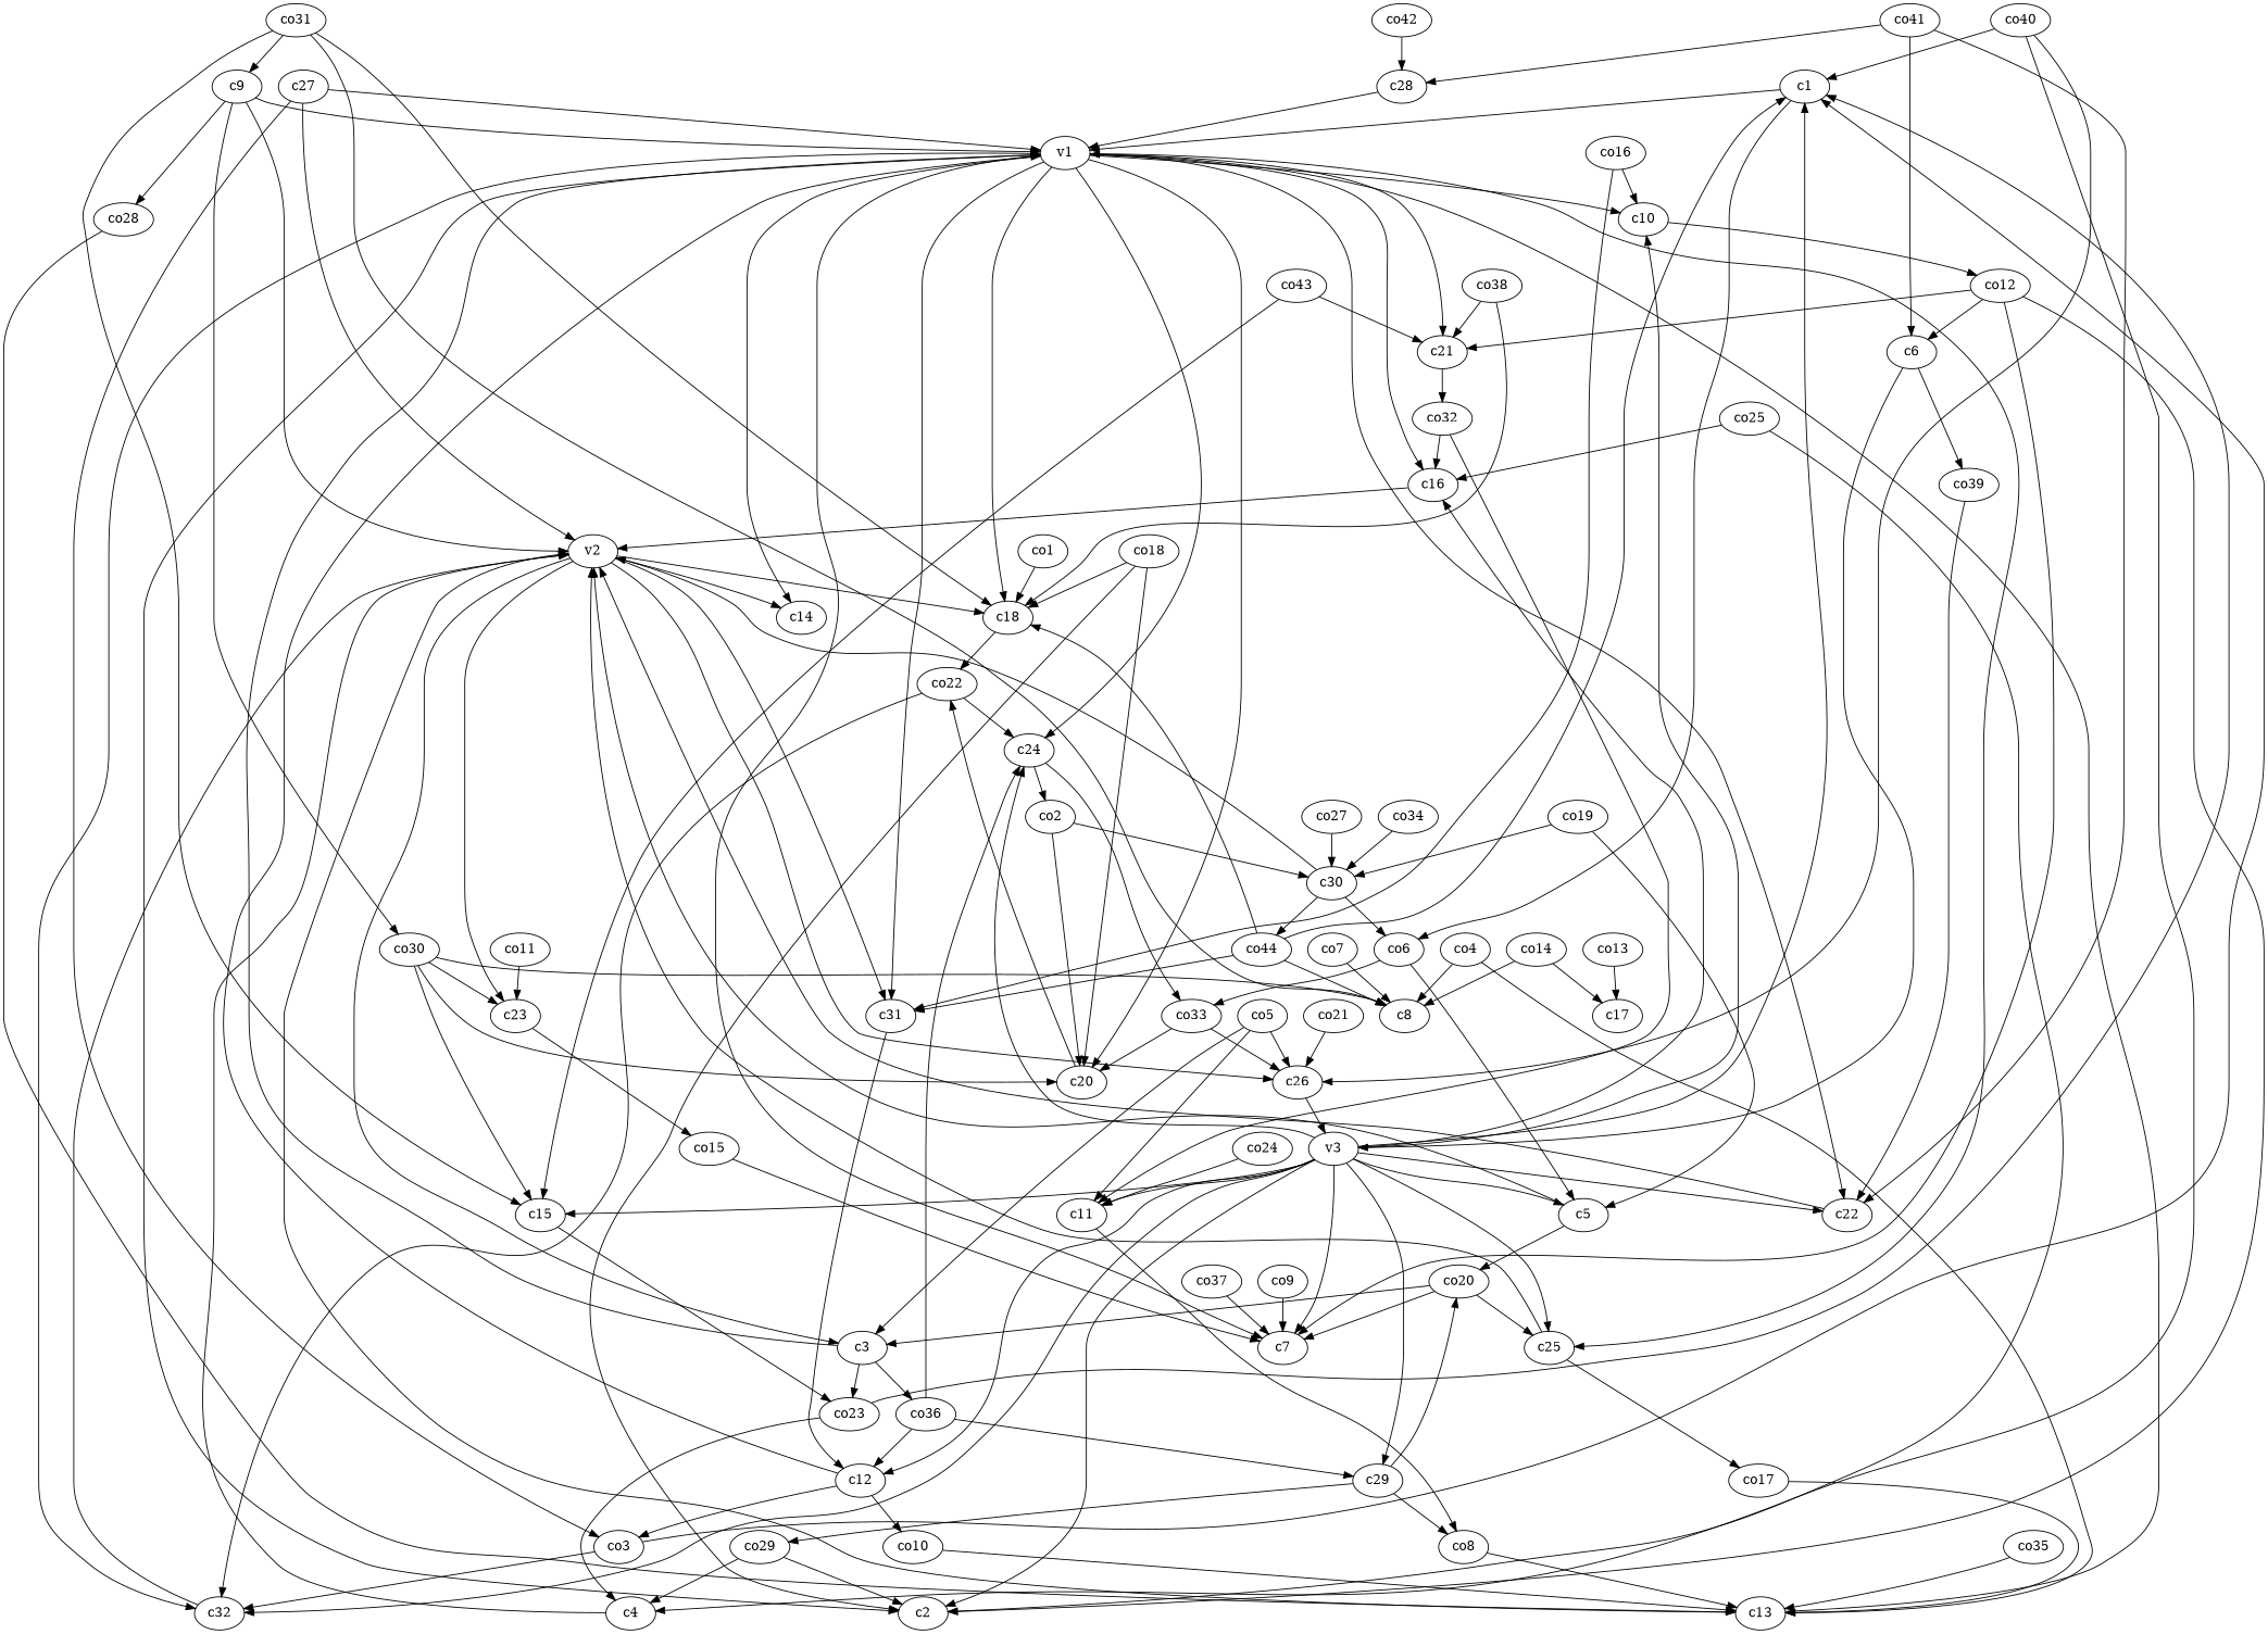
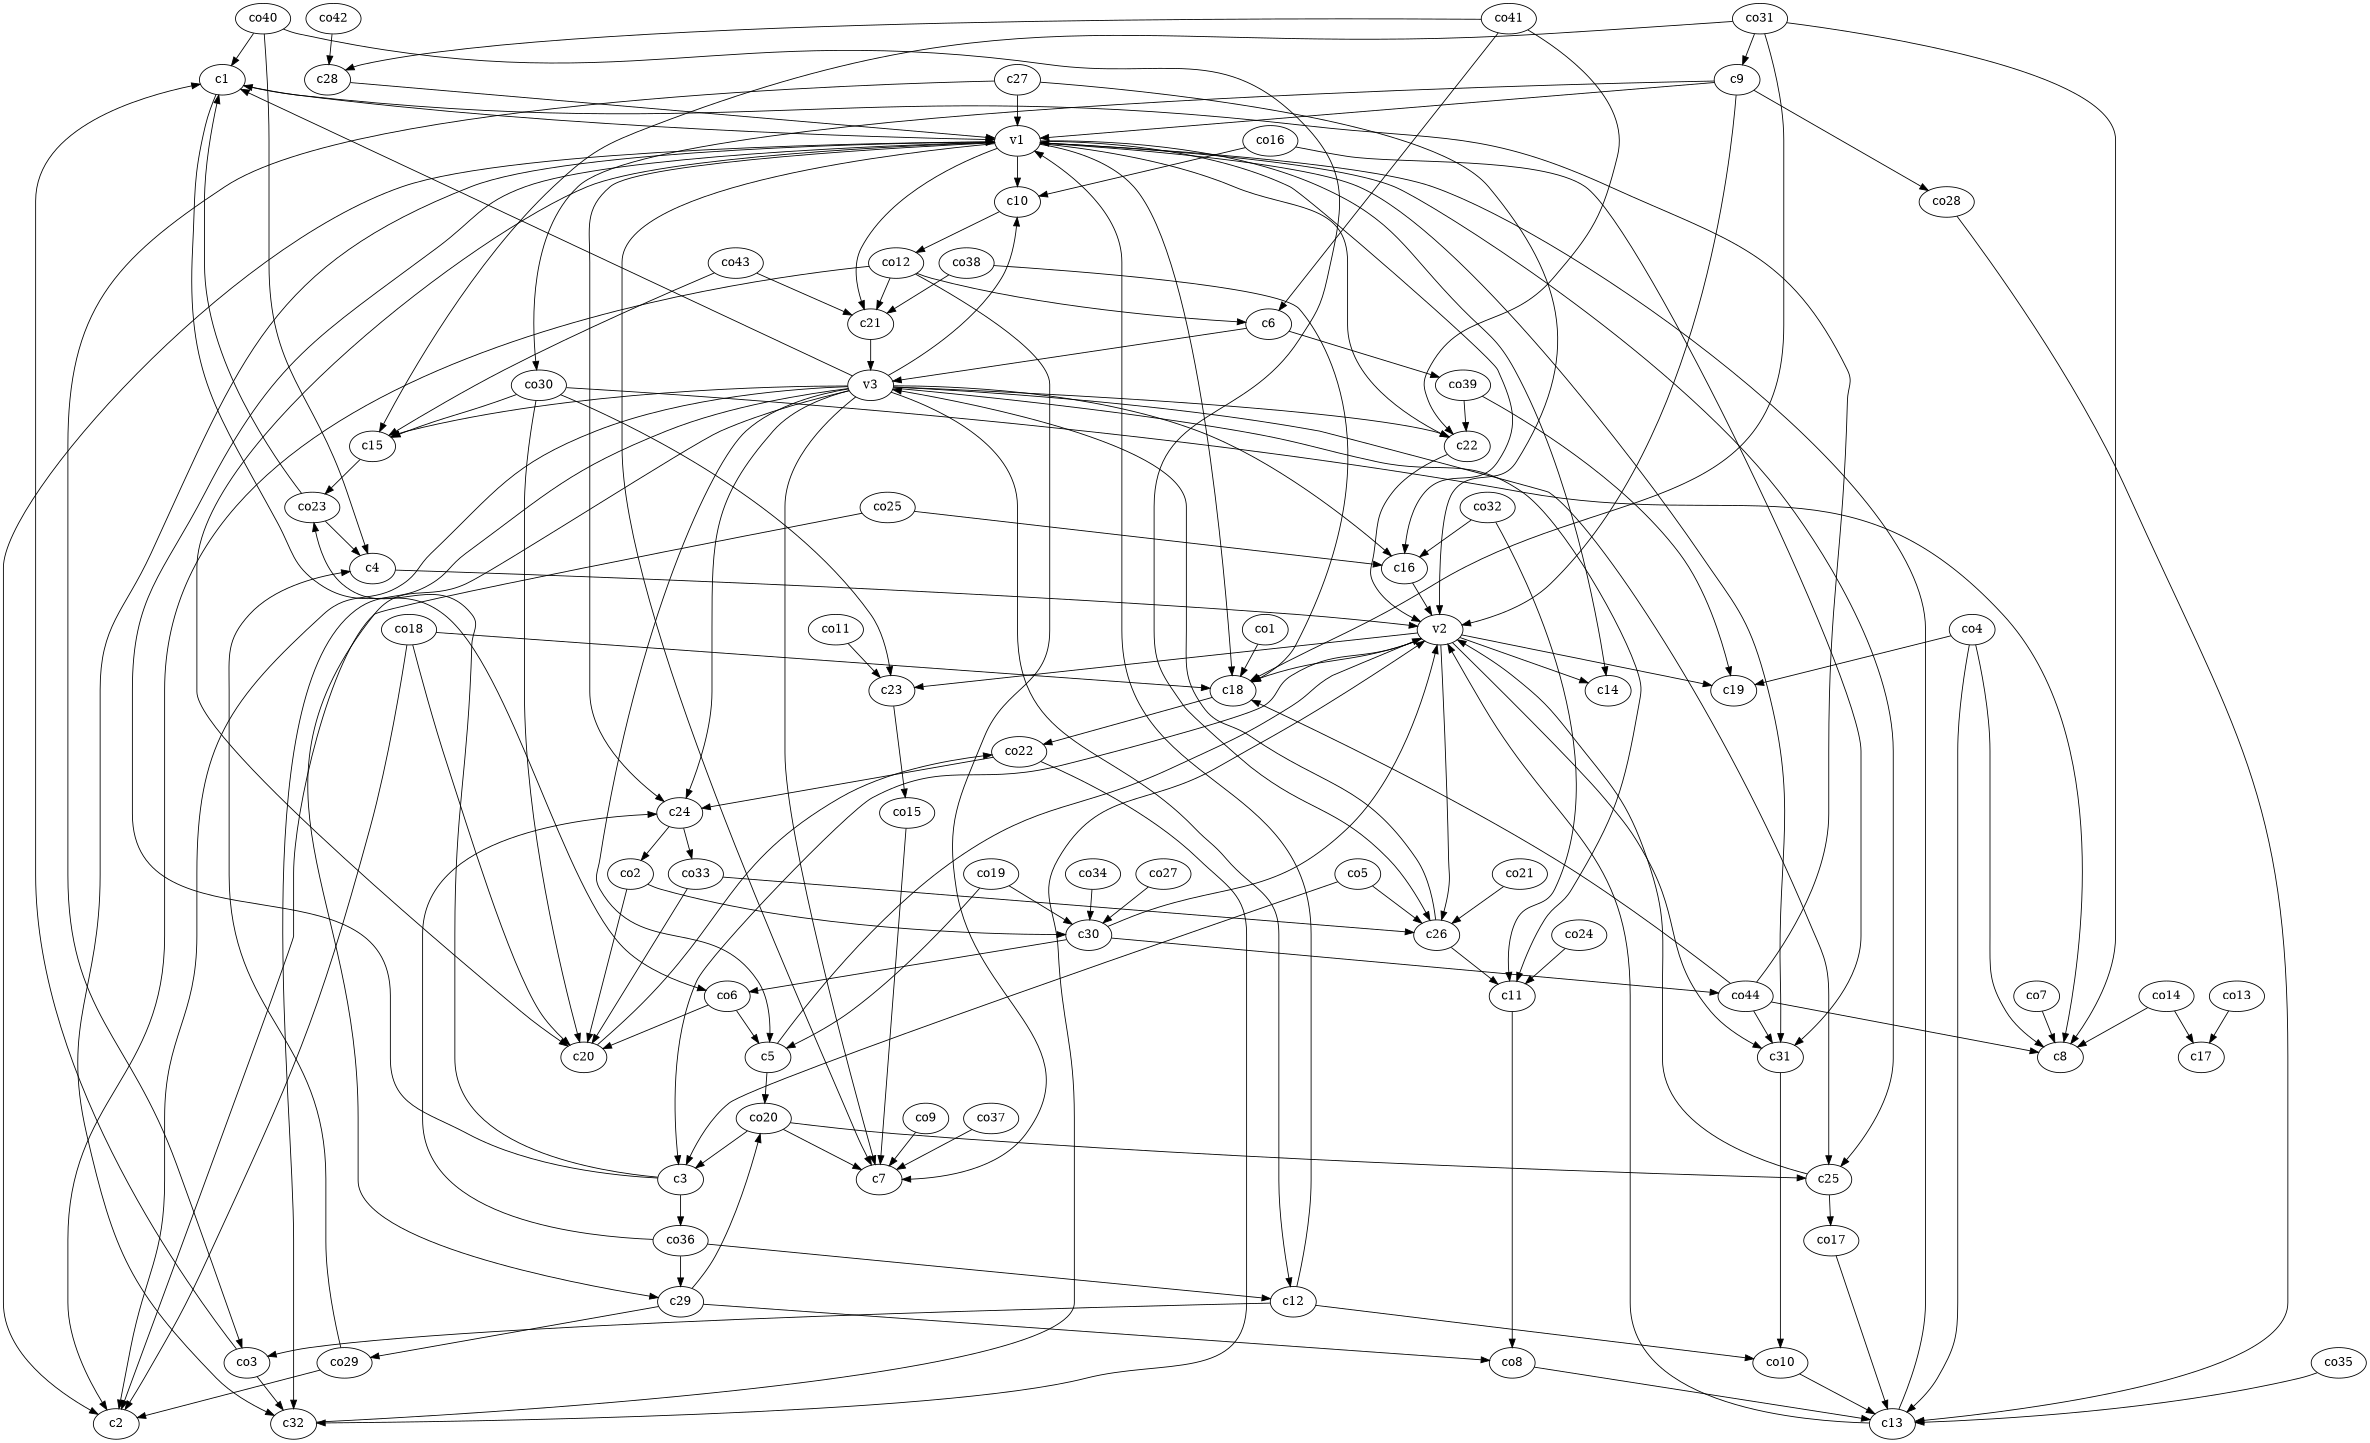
  strict digraph {
    edge [weight=1]
    c1
    v1
    co6
    c10
    c16
    c18
    c20
    c21
    c22
    c24
    c25
    c31
    c32
    c2
    c7
    c14
    c5
    c3
    co23
    co36
    c4
    c12
    c29
    v2
    c23
    c26
+   c19
    co20
    c6
    v3
    co39
    c11
    c15
    c9
    co28
    co30
    c13
    c8
    co12
    co8
    co3
    co10
    co22
    co15
    co2
    co33
    c30
    co17
    c27
    c28
    co29
    co44
    co1
    co4
    co5
    co7
    co9
    co11
    co13
    c17
    co14
    co16
    co18
    co19
    co21
    co24
    co25
    co27
    co31
    co32
    co34
    co35
    co37
    co38
    co40
    co41
    co42
    co43
    c1 -> v1
    c1 -> co6
    v1 -> c10
    v1 -> c16
    v1 -> c18
    v1 -> c20
    v1 -> c21
    v1 -> c22
    v1 -> c24
    v1 -> c25
    v1 -> c31
    v1 -> c32
    v1 -> c2
    v1 -> c7
    v1 -> c14
-   co6 -> co33
+   co6 -> c20
    co6 -> c5
    c10 -> co12
    c16 -> v2
    c18 -> co22
    c20 -> co22
-   c21 -> co32
+   c21 -> v3
    c22 -> v2
    c24 -> co2
    c24 -> co33
    c25 -> v2
    c25 -> co17
-   c31 -> c12
+   c31 -> co10
    c32 -> v2
    c5 -> v2
    c5 -> co20
    c3 -> v1
    c3 -> co23
    c3 -> co36
    co23 -> c1
    co23 -> c4
    co36 -> c24
    co36 -> c12
    co36 -> c29
    c4 -> v2
    c12 -> v1
    c12 -> co3
    c12 -> co10
    c29 -> co20
    c29 -> co8
    c29 -> co29
    v2 -> c18
    v2 -> c31
    v2 -> c14
    v2 -> c3
    v2 -> c23
    v2 -> c26
+   v2 -> c19
    c23 -> co15
    c26 -> v3
    co20 -> c25
    co20 -> c7
    co20 -> c3
    c6 -> v3
    c6 -> co39
    v3 -> c1
    v3 -> c10
    v3 -> c16
    v3 -> c22
    v3 -> c24
    v3 -> c25
    v3 -> c32
    v3 -> c2
    v3 -> c7
    v3 -> c5
    v3 -> c12
    v3 -> c29
    v3 -> c11
    v3 -> c15
    co39 -> c22
+   co39 -> c19
    c11 -> co8
    c15 -> co23
    c9 -> v1
    c9 -> v2
    c9 -> co28
    c9 -> co30
    co28 -> c13
    co30 -> c20
    co30 -> c23
    co30 -> c15
    co30 -> c8
    c13 -> v1
    c13 -> v2
    co12 -> c21
    co12 -> c2
    co12 -> c7
    co12 -> c6
    co8 -> c13
    co3 -> c1
    co3 -> c32
    co10 -> c13
    co22 -> c24
    co22 -> c32
    co15 -> c7
    co2 -> c20
    co2 -> c30
    co33 -> c20
    co33 -> c26
    c30 -> co6
    c30 -> v2
    c30 -> co44
    co17 -> c13
    c27 -> v1
    c27 -> v2
    c27 -> co3
    c28 -> v1
    co29 -> c2
    co29 -> c4
    co44 -> c1
    co44 -> c18
    co44 -> c31
    co44 -> c8
    co1 -> c18
+   co4 -> c19
    co4 -> c13
    co4 -> c8
    co5 -> c3
    co5 -> c26
-   co5 -> c11
+   c26 -> c11
    co7 -> c8
    co9 -> c7
    co11 -> c23
    co13 -> c17
    co14 -> c8
    co14 -> c17
    co16 -> c10
    co16 -> c31
    co18 -> c18
    co18 -> c20
    co18 -> c2
    co19 -> c5
    co19 -> c30
    co21 -> c26
    co24 -> c11
    co25 -> c16
    co25 -> c2
    co27 -> c30
    co31 -> c18
    co31 -> c15
    co31 -> c9
    co31 -> c8
    co32 -> c16
    co32 -> c11
    co34 -> c30
    co35 -> c13
    co37 -> c7
    co38 -> c18
    co38 -> c21
    co40 -> c1
    co40 -> c4
    co40 -> c26
    co41 -> c22
    co41 -> c6
    co41 -> c28
    co42 -> c28
    co43 -> c21
    co43 -> c15
  }
